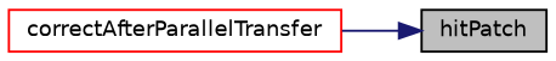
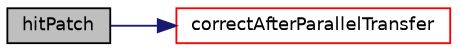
  digraph {
    rankdir=LR
    node [fontname=Helvetica fontsize=10 shape=record]
    n1 [color=black fillcolor=grey75 fontcolor=black height=0.2 label=hitPatch style=filled width=0.4]
    n2 [color=red height=0.2 label=correctAfterParallelTransfer width=0.4]
-   n2 -> n1 [color=midnightblue fontname=Helvetica fontsize=10 labelfontname=Helvetica labelfontsize=10 style=solid]
+   n1 -> n2 [color=midnightblue fontname=Helvetica fontsize=10 labelfontname=Helvetica labelfontsize=10 style=solid]
  }
